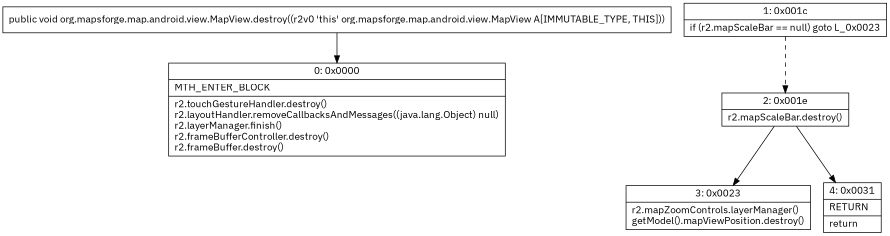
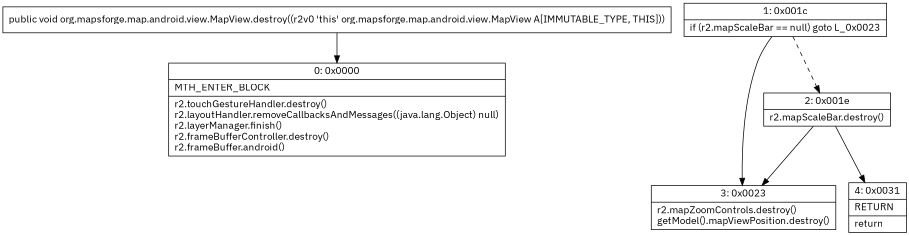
  digraph {
    fontname="IBM Plex Sans"
    node [fontname="IBM Plex Sans" shape=record]
    edge [fontname="IBM Plex Sans"]
-   n1 [label="{0\:\ 0x0000|MTH_ENTER_BLOCK\l|r2.touchGestureHandler.destroy()\lr2.layoutHandler.removeCallbacksAndMessages((java.lang.Object) null)\lr2.layerManager.finish()\lr2.frameBufferController.destroy()\lr2.frameBuffer.destroy()\l}"]
+   n1 [label="{0\:\ 0x0000|MTH_ENTER_BLOCK\l|r2.touchGestureHandler.destroy()\lr2.layoutHandler.removeCallbacksAndMessages((java.lang.Object) null)\lr2.layerManager.finish()\lr2.frameBufferController.destroy()\lr2.frameBuffer.android()\l}"]
    n2 [label="{1\:\ 0x001c|if (r2.mapScaleBar == null) goto L_0x0023\l}"]
    n3 [label="{2\:\ 0x001e|r2.mapScaleBar.destroy()\l}"]
-   n4 [label="{3\:\ 0x0023|r2.mapZoomControls.layerManager()\lgetModel().mapViewPosition.destroy()\l}"]
+   n4 [label="{3\:\ 0x0023|r2.mapZoomControls.destroy()\lgetModel().mapViewPosition.destroy()\l}"]
    n5 [label="{4\:\ 0x0031|RETURN\l|return\l}"]
    n6 [label="{public void org.mapsforge.map.android.view.MapView.destroy((r2v0 'this' org.mapsforge.map.android.view.MapView A[IMMUTABLE_TYPE, THIS])) }"]
    n2 -> n3 [style=dashed]
+   n2 -> n4
    n3 -> n4
    n3 -> n5
    n6 -> n1
  }
